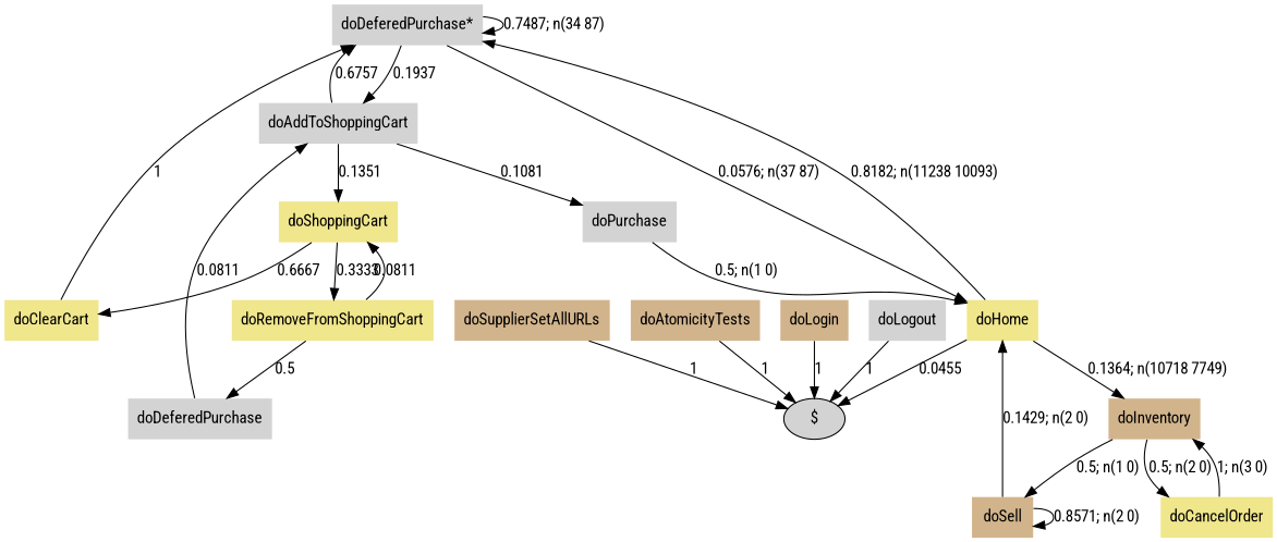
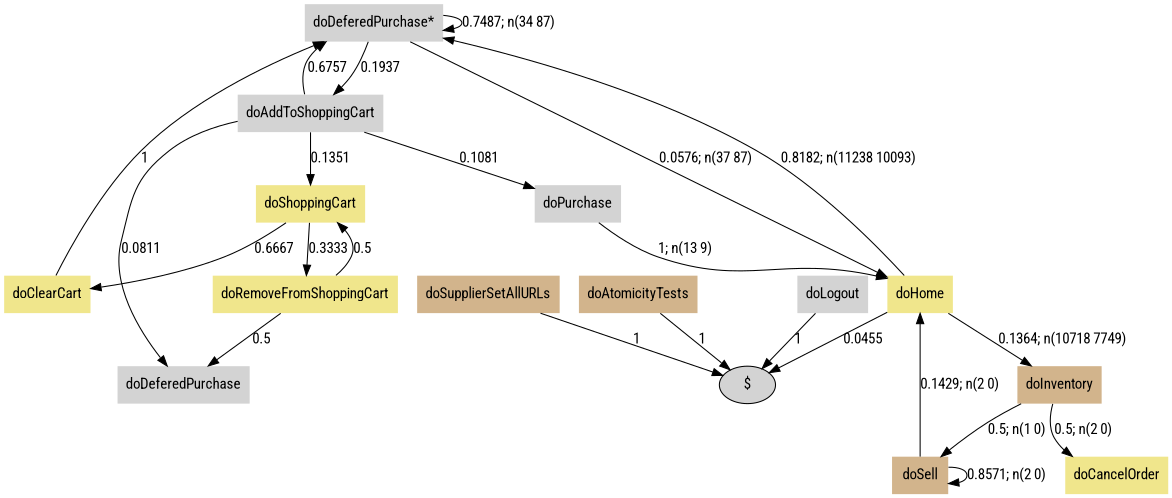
  digraph {
    fontname="Roboto Condensed"
    node [fillcolor=lightgrey fontname="Roboto Condensed" shape=none style=filled]
    edge [fontname="Roboto Condensed" style=solid]
    n1 [label="doDeferedPurchase*"]
    n2 [label=doAddToShoppingCart]
    n3 [fillcolor=khaki label=doHome]
    n4 [label=doDeferedPurchase]
    n5 [fillcolor=khaki label=doShoppingCart]
    n6 [label=doPurchase]
    "$" [shape=""]
    n8 [fillcolor=tan label=doInventory]
    n9 [fillcolor=tan label=doSupplierSetAllURLs]
    n10 [fillcolor=tan label=doAtomicityTests]
-   n11 [fillcolor=tan label=doLogin]
    n12 [fillcolor=khaki label=doClearCart]
    n13 [fillcolor=khaki label=doRemoveFromShoppingCart]
    n14 [fillcolor=tan label=doSell]
    n15 [fillcolor=khaki label=doCancelOrder]
    n16 [label=doLogout]
    n1 -> n1 [label="0.7487; n(34 87)"]
    n1 -> n2 [label=0.1937]
    n1 -> n3 [label="0.0576; n(37 87)"]
    n2 -> n1 [label=0.6757]
-   n4 -> n2 [label=0.0811]
+   n2 -> n4 [label=0.0811]
    n2 -> n5 [label=0.1351]
    n2 -> n6 [label=0.1081]
    n3 -> n1 [label="0.8182; n(11238 10093)"]
    n3 -> "$" [label=0.0455]
    n3 -> n8 [label="0.1364; n(10718 7749)"]
    n5 -> n12 [label=0.6667]
    n5 -> n13 [label=0.3333]
-   n6 -> n3 [label="0.5; n(1 0)"]
+   n6 -> n3 [label="1; n(13 9)"]
    n8 -> n14 [label="0.5; n(1 0)"]
    n8 -> n15 [label="0.5; n(2 0)"]
    n9 -> "$" [label=1]
    n10 -> "$" [label=1]
-   n11 -> "$" [label=1]
    n12 -> n1 [label=1]
    n13 -> n4 [label=0.5]
-   n13 -> n5 [label=0.0811]
+   n13 -> n5 [label=0.5]
    n14 -> n3 [label="0.1429; n(2 0)"]
    n14 -> n14 [label="0.8571; n(2 0)"]
-   n15 -> n8 [label="1; n(3 0)"]
    n16 -> "$" [label=1]
  }
